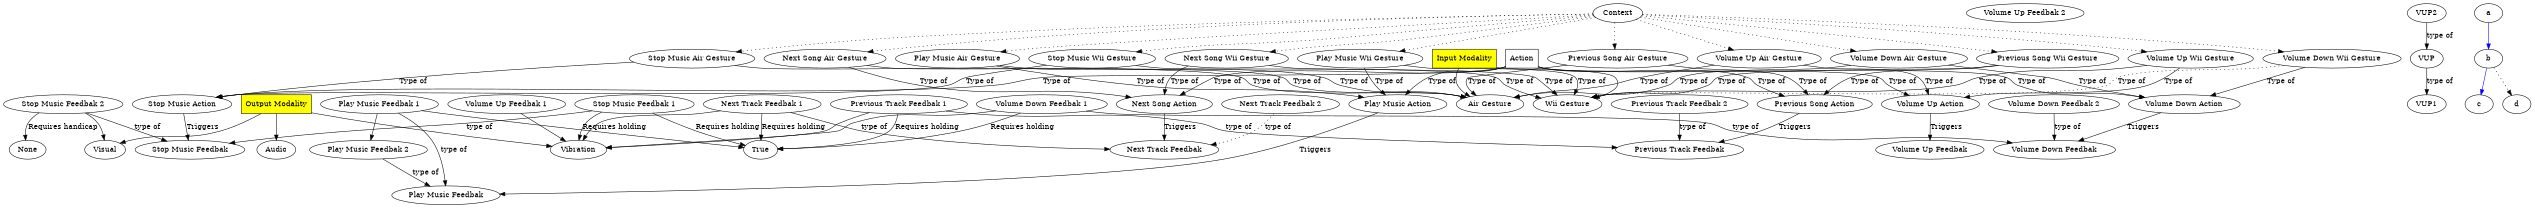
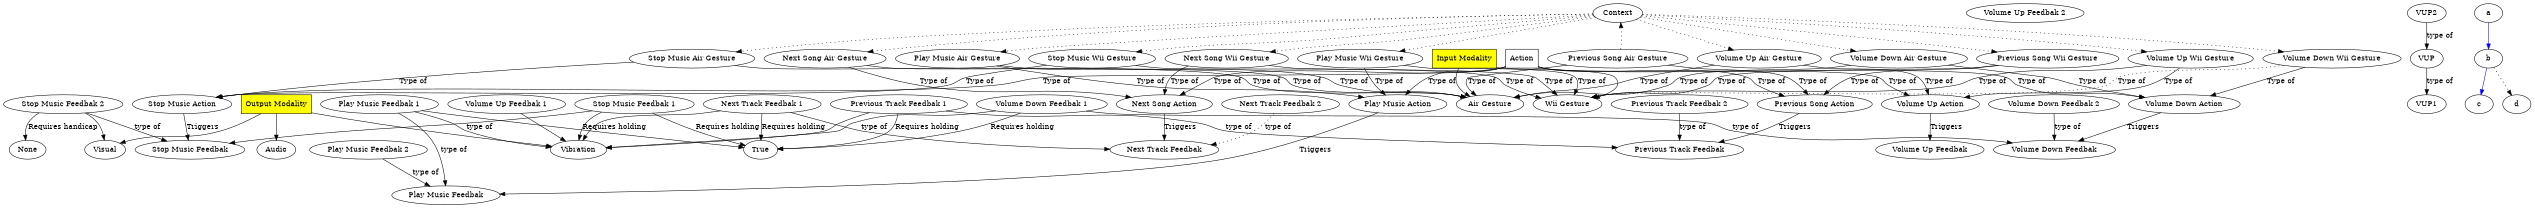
  digraph {
    n1 [fillcolor=yellow label="Output Modality" shape=box style=filled]
    Vibration
    Audio
    Visual
    n5 [fillcolor=yellow label="Input Modality" shape=box style=filled]
    n6 [label="Wii Gesture"]
    n7 [label="Air Gesture"]
    n8 [label="Stop Music Feedbak 1"]
    n9 [label="Stop Music Feedbak"]
    True
    n11 [label="Play Music Feedbak 1"]
    n12 [label="Play Music Feedbak"]
    n13 [label="Next Track Feedbak 1"]
    n14 [label="Next Track Feedbak"]
    n15 [label="Previous Track Feedbak 1"]
    n16 [label="Previous Track Feedbak"]
    n17 [label="Volume Down Feedbak 1"]
    n18 [label="Volume Down Feedbak"]
    n19 [label="Volume Up Feedbak 1"]
    n20 [label="Stop Music Feedbak 2"]
    None
    n22 [label="Play Music Feedbak 2"]
    n23 [label="Next Track Feedbak 2"]
    n24 [label="Previous Track Feedbak 2"]
    n25 [label="Volume Down Feedbak 2"]
    n26 [label="Volume Up Feedbak 2"]
    n27 [label="Volume Up Feedbak"]
    VUP
    VUP1
    VUP2
    n31 [label="Stop Music Action"]
    n32 [label="Play Music Action"]
    n33 [label="Next Song Action"]
    n34 [label="Previous Song Action"]
    n35 [label="Volume Up Action"]
    n36 [label="Volume Down Action"]
    n37 [label=Action shape=box]
    n38 [label="Stop Music Air Gesture"]
    n39 [label="Play Music Air Gesture"]
    n40 [label="Next Song Air Gesture"]
    n41 [label="Previous Song Air Gesture"]
    n42 [label="Volume Up Air Gesture"]
    n43 [label="Volume Down Air Gesture"]
    n44 [label="Stop Music Wii Gesture"]
    n45 [label="Play Music Wii Gesture"]
    n46 [label="Next Song Wii Gesture"]
    n47 [label="Previous Song Wii Gesture"]
    n48 [label="Volume Up Wii Gesture"]
    n49 [label="Volume Down Wii Gesture"]
    Context
    a
    b
    c
    d
    n1 -> Vibration
    n1 -> Audio
    n1 -> Visual
    n5 -> n6
    n5 -> n7
    n8 -> Vibration
    n8 -> n9 [label="type of"]
    n8 -> True [label="Requires holding"]
-   n11 -> n22
+   n11 -> Vibration
    n11 -> True [label="Requires holding"]
    n11 -> n12 [label="type of"]
    n13 -> Vibration
    n13 -> True [label="Requires holding"]
    n13 -> n14 [label="type of"]
    n15 -> Vibration
    n15 -> True [label="Requires holding"]
    n15 -> n16 [label="type of"]
    n17 -> Vibration
    n17 -> True [label="Requires holding"]
    n17 -> n18 [label="type of"]
    n19 -> Vibration
    n20 -> Visual
    n20 -> n9 [label="type of"]
    n20 -> None [label="Requires handicap"]
    n22 -> n12 [label="type of"]
    n23 -> n14 [label="type of" style=dotted]
    n24 -> n16 [label="type of"]
    n25 -> n18 [label="type of"]
    VUP -> VUP1 [label="type of"]
    VUP2 -> VUP [label="type of"]
    n31 -> n9 [label=Triggers]
    n32 -> n12 [label=Triggers]
    n33 -> n14 [label=Triggers]
    n34 -> n16 [label=Triggers]
    n35 -> n27 [label=Triggers]
    n36 -> n18 [label=Triggers]
    n37 -> n31 [label="Type of"]
    n37 -> n32 [label="Type of"]
    n37 -> n33 [label="Type of"]
    n37 -> n34 [label="Type of"]
    n37 -> n35 [label="Type of"]
    n37 -> n36 [label="Type of"]
    n38 -> n7 [label="Type of"]
    n38 -> n31 [label="Type of"]
    n39 -> n7 [label="Type of"]
    n39 -> n32 [label="Type of"]
    n40 -> n7 [label="Type of"]
    n40 -> n33 [label="Type of"]
    n41 -> n7 [label="Type of"]
    n41 -> n34 [label="Type of"]
    n42 -> n7 [label="Type of"]
    n42 -> n35 [label="Type of"]
    n43 -> n7 [label="Type of"]
    n43 -> n36 [label="Type of"]
    n44 -> n6 [label="Type of"]
    n44 -> n31 [label="Type of"]
    n45 -> n6 [label="Type of"]
    n45 -> n32 [label="Type of"]
    n46 -> n6 [label="Type of"]
    n46 -> n33 [label="Type of"]
    n47 -> n6 [label="Type of"]
    n47 -> n34 [label="Type of"]
    n48 -> n6 [label="Type of"]
    n48 -> n35 [label="Type of"]
    n49 -> n6 [label="Type of" style=dotted]
    n49 -> n36 [label="Type of"]
    Context -> n38 [style=dotted]
    Context -> n39 [style=dotted]
    Context -> n40 [style=dotted]
-   Context -> n41 [style=dotted]
+   n41 -> Context [style=dotted]
    Context -> n42 [style=dotted]
    Context -> n43 [style=dotted]
    Context -> n44 [style=dotted]
    Context -> n45 [style=dotted]
    Context -> n46 [style=dotted]
    Context -> n47 [style=dotted]
    Context -> n48 [style=dotted]
    Context -> n49 [style=dotted]
    a -> b [color=blue]
    b -> c [color=blue]
    b -> d [style=dotted]
  }
